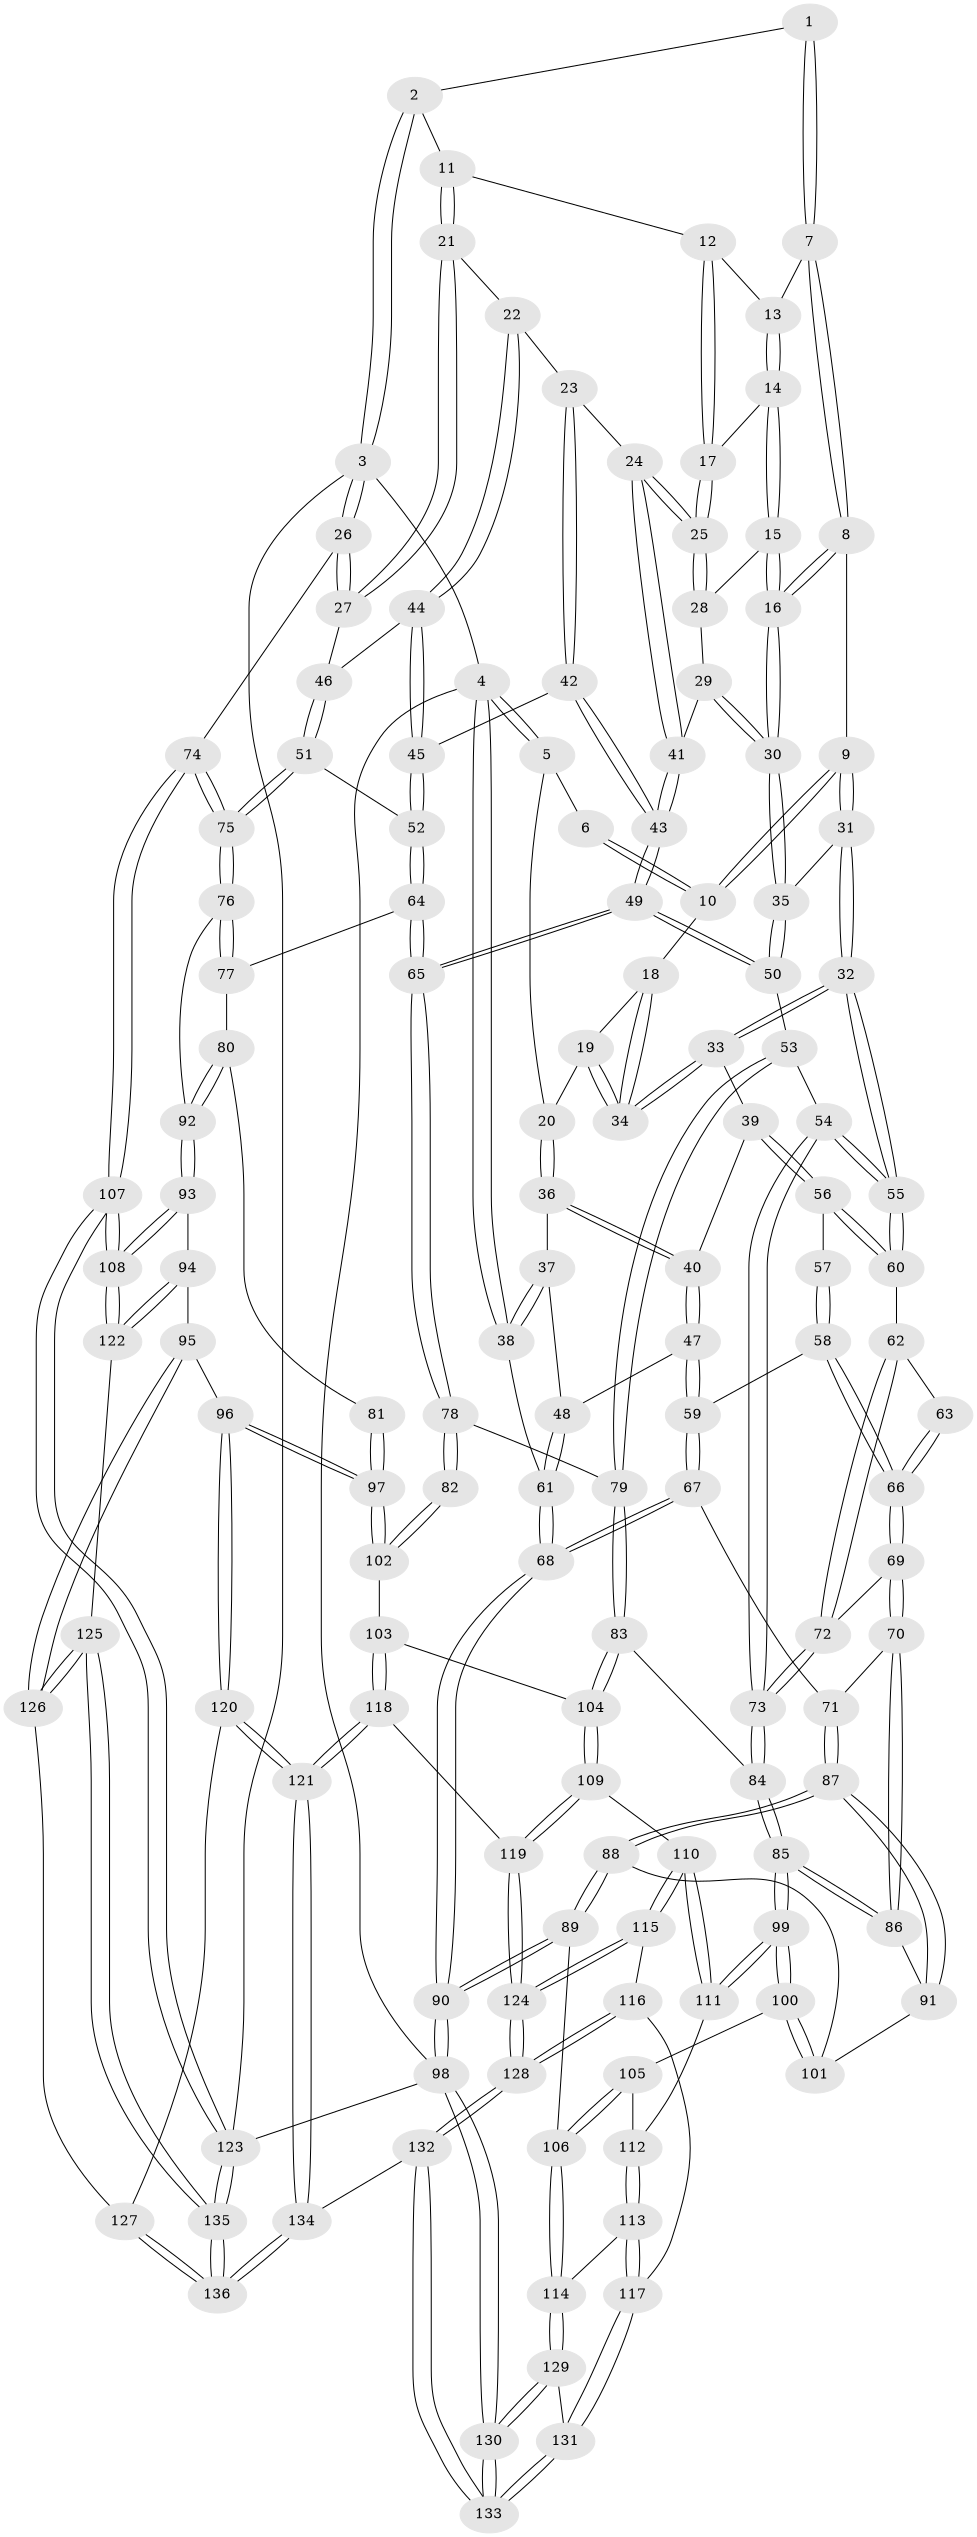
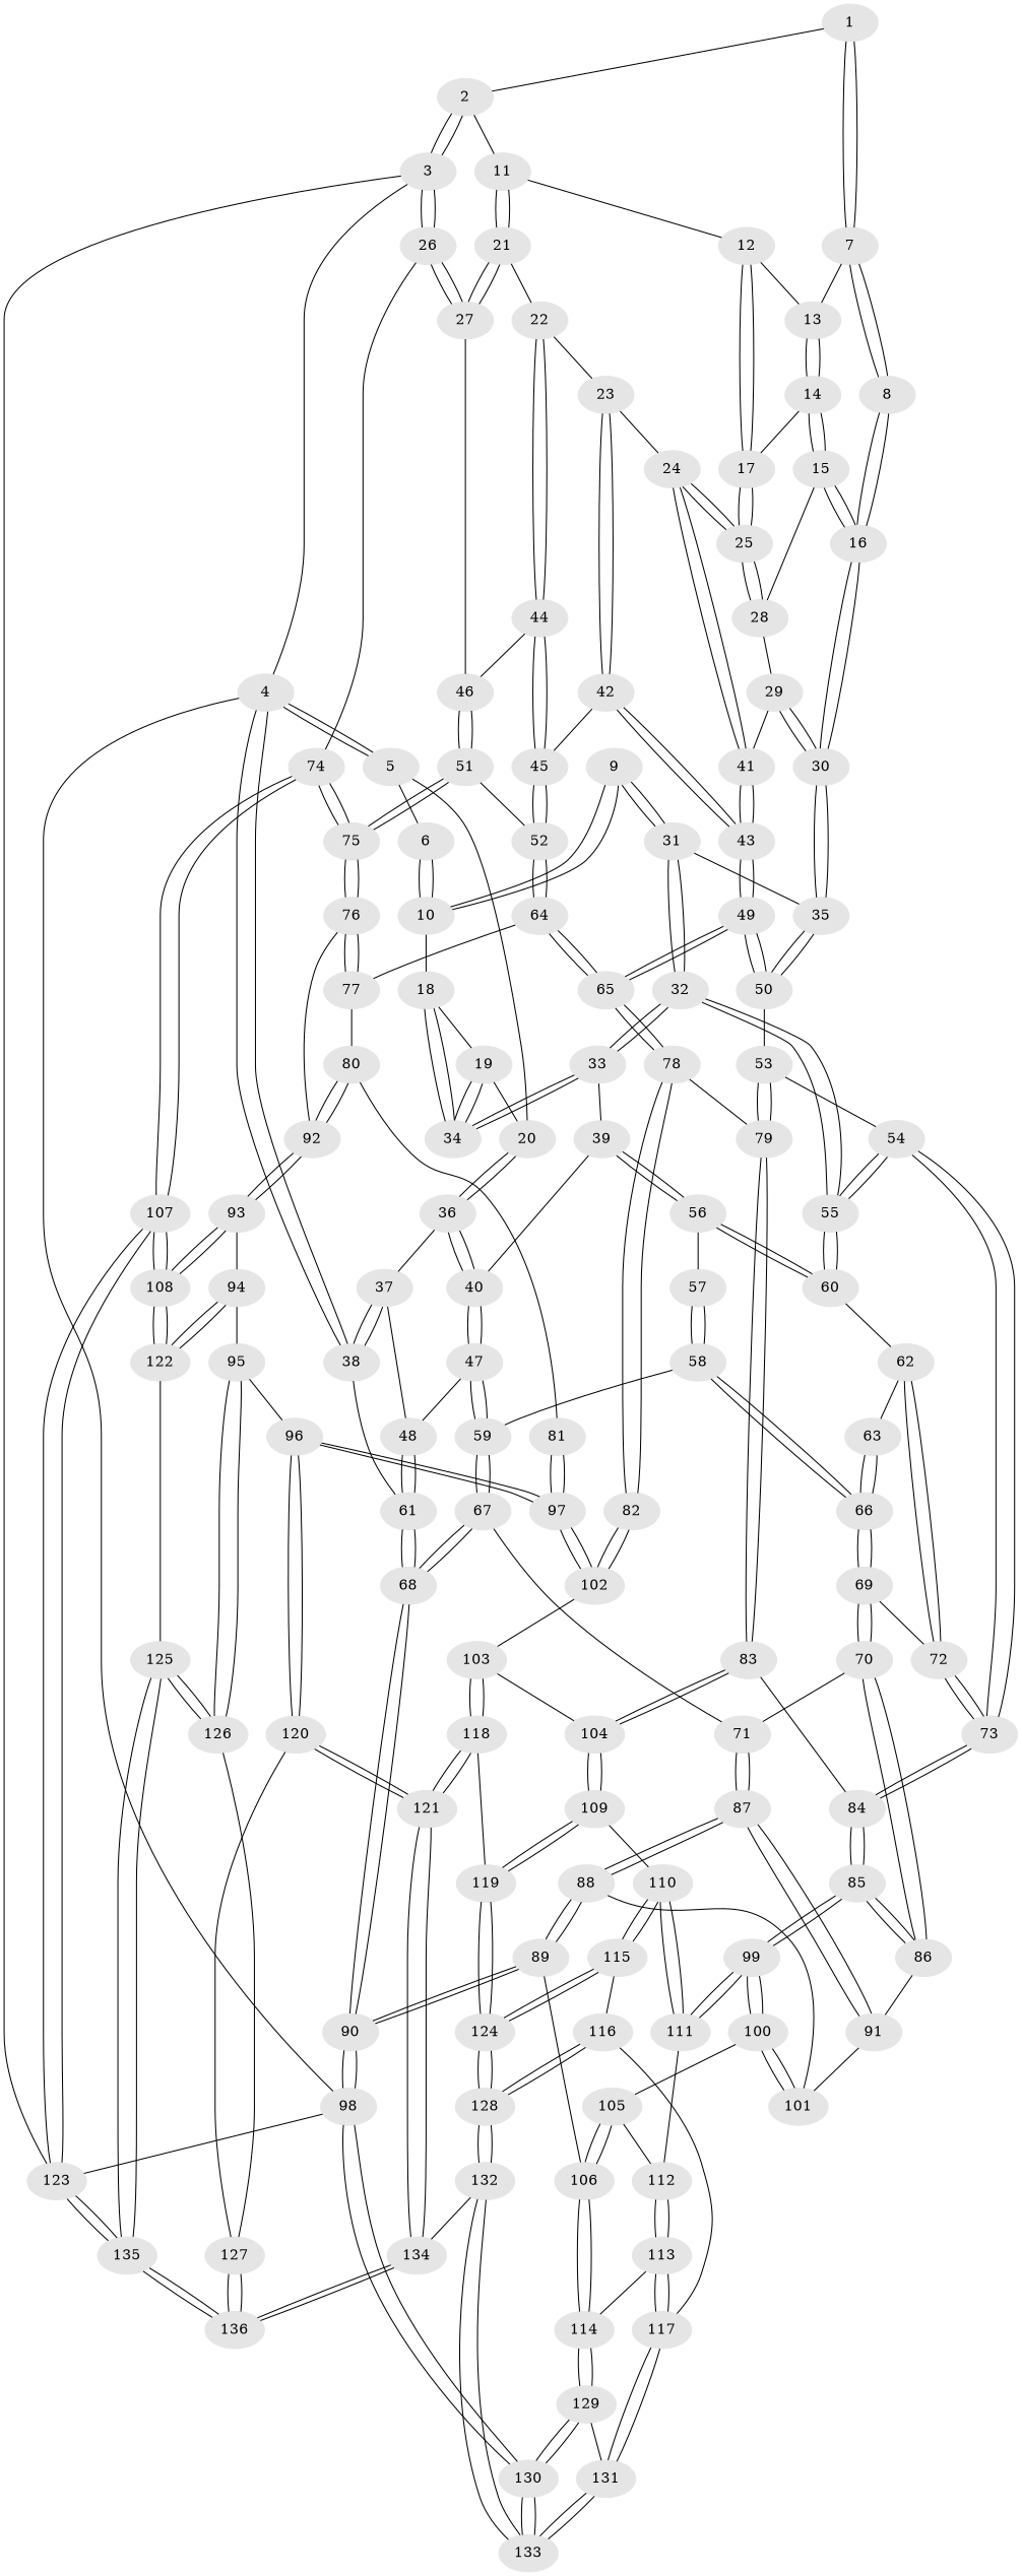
  graph {
    node [color=gray90 style=filled]
    1
    2
    7
    3
    11
    8
    13
    4
    26
    123
    12
    21
    5
    38
    98
    27
    74
    135
    6
    20
    61
    130
    10
    36
    18
    9
    16
    14
    31
    30
    35
    32
    19
    34
    17
    22
    25
    15
    28
    29
    37
    40
    23
    44
    46
    24
    42
    45
    41
    43
    75
    107
    51
    50
    33
    55
    39
    60
    56
    53
    48
    47
    68
    57
    59
    49
    52
    65
    64
    67
    78
    54
    79
    76
    77
    73
    83
    84
    62
    58
    66
    63
    69
    71
    72
    90
    80
    82
    70
    87
    86
    91
    88
    85
    108
    92
    93
    81
    102
    104
    97
    103
    109
    99
    100
    111
    101
    89
    106
    114
    94
    95
    122
    96
    126
    125
    120
    127
    121
    133
    105
    112
    118
    119
    110
    113
    129
    115
    124
    116
    117
    131
    128
    132
    134
    136
    1 -- 2
    1 -- 7
    1 -- 7
    2 -- 3
    2 -- 3
    2 -- 11
    7 -- 8
    7 -- 8
    7 -- 13
    3 -- 4
    3 -- 26
    3 -- 26
    3 -- 123
    11 -- 12
    11 -- 21
    11 -- 21
-   8 -- 9
    8 -- 16
    8 -- 16
    13 -- 14
    13 -- 14
    4 -- 5
    4 -- 5
    4 -- 38
    4 -- 38
    4 -- 98
    26 -- 27
    26 -- 27
    26 -- 74
    123 -- 135
    123 -- 135
    12 -- 13
    12 -- 17
    12 -- 17
    21 -- 27
    21 -- 27
    21 -- 22
    5 -- 6
    5 -- 20
    38 -- 61
    98 -- 123
    98 -- 130
    98 -- 130
    27 -- 46
    74 -- 75
    74 -- 75
    74 -- 107
    74 -- 107
    135 -- 136
    135 -- 136
    6 -- 10
    6 -- 10
    20 -- 36
    20 -- 36
    61 -- 68
    61 -- 68
    130 -- 133
    130 -- 133
    10 -- 18
    36 -- 37
    36 -- 40
    36 -- 40
    18 -- 19
    18 -- 34
    18 -- 34
    9 -- 10
    9 -- 10
    9 -- 31
    9 -- 31
    16 -- 30
    16 -- 30
    14 -- 17
    14 -- 15
    14 -- 15
    31 -- 35
    31 -- 32
    31 -- 32
    30 -- 35
    30 -- 35
    35 -- 50
    35 -- 50
    32 -- 33
    32 -- 33
    32 -- 55
    32 -- 55
    19 -- 20
    19 -- 34
    19 -- 34
    17 -- 25
    17 -- 25
    22 -- 23
    22 -- 44
    22 -- 44
    25 -- 28
    25 -- 28
    15 -- 16
    15 -- 16
    15 -- 28
    28 -- 29
    29 -- 30
    29 -- 30
    29 -- 41
    37 -- 38
    37 -- 38
    37 -- 48
    40 -- 47
    40 -- 47
    23 -- 24
    23 -- 42
    23 -- 42
    44 -- 46
    44 -- 45
    44 -- 45
    46 -- 51
    46 -- 51
    24 -- 25
    24 -- 25
    24 -- 41
    24 -- 41
    42 -- 45
    42 -- 43
    42 -- 43
    45 -- 52
    45 -- 52
    41 -- 43
    41 -- 43
    43 -- 49
    43 -- 49
    75 -- 76
    75 -- 76
    107 -- 123
    107 -- 123
    107 -- 108
    107 -- 108
    51 -- 75
    51 -- 75
    51 -- 52
    50 -- 53
    33 -- 34
    33 -- 34
    33 -- 39
    55 -- 60
    55 -- 60
    39 -- 40
    39 -- 56
    39 -- 56
    60 -- 62
    56 -- 60
    56 -- 60
    56 -- 57
    53 -- 54
    53 -- 79
    53 -- 79
    48 -- 61
    48 -- 61
    47 -- 48
    47 -- 59
    47 -- 59
    68 -- 90
    68 -- 90
    57 -- 58
    57 -- 58
    59 -- 67
    59 -- 67
    49 -- 50
    49 -- 50
    49 -- 65
    49 -- 65
    52 -- 64
    52 -- 64
    65 -- 78
    65 -- 78
    64 -- 65
    64 -- 65
    64 -- 77
    67 -- 68
    67 -- 68
    67 -- 71
    78 -- 79
    78 -- 82
    78 -- 82
    54 -- 55
    54 -- 55
    54 -- 73
    54 -- 73
    79 -- 83
    79 -- 83
    76 -- 77
    76 -- 77
    76 -- 92
    77 -- 80
    73 -- 84
    73 -- 84
    83 -- 84
    83 -- 104
    83 -- 104
    84 -- 85
    84 -- 85
    62 -- 63
    62 -- 72
    62 -- 72
    58 -- 59
    58 -- 66
    58 -- 66
    66 -- 69
    66 -- 69
    63 -- 66
    63 -- 66
    69 -- 72
    69 -- 70
    69 -- 70
    71 -- 87
    71 -- 87
    72 -- 73
    72 -- 73
    90 -- 98
    90 -- 98
    80 -- 92
    80 -- 92
    80 -- 81
    82 -- 102
    82 -- 102
    70 -- 71
    70 -- 86
    70 -- 86
    87 -- 91
    87 -- 91
    87 -- 88
    87 -- 88
    86 -- 91
    91 -- 101
    88 -- 101
    88 -- 89
    88 -- 89
    85 -- 86
    85 -- 86
    85 -- 99
    85 -- 99
    108 -- 122
    108 -- 122
    92 -- 93
    92 -- 93
    93 -- 108
    93 -- 108
    93 -- 94
    81 -- 97
    81 -- 97
    102 -- 103
    104 -- 109
    104 -- 109
    97 -- 102
    97 -- 102
    103 -- 104
    103 -- 118
    103 -- 118
    109 -- 119
    109 -- 119
    109 -- 110
    99 -- 100
    99 -- 100
    99 -- 111
    99 -- 111
    100 -- 101
    100 -- 101
    100 -- 105
    111 -- 112
    89 -- 90
    89 -- 90
    89 -- 106
    106 -- 114
    106 -- 114
    114 -- 129
    114 -- 129
    94 -- 95
    94 -- 122
    94 -- 122
    95 -- 96
    95 -- 126
    95 -- 126
    122 -- 125
    96 -- 97
    96 -- 97
    96 -- 120
    96 -- 120
    126 -- 127
    125 -- 135
    125 -- 135
    125 -- 126
    125 -- 126
    120 -- 127
    120 -- 121
    120 -- 121
    127 -- 136
    127 -- 136
    121 -- 134
    121 -- 134
    105 -- 106
    105 -- 106
    105 -- 112
    112 -- 113
    112 -- 113
    118 -- 121
    118 -- 121
    118 -- 119
    119 -- 124
    119 -- 124
    110 -- 111
    110 -- 111
    110 -- 115
    110 -- 115
    113 -- 114
    113 -- 117
    113 -- 117
    129 -- 130
    129 -- 130
    129 -- 131
    115 -- 124
    115 -- 124
    115 -- 116
    124 -- 128
    124 -- 128
    116 -- 117
    116 -- 128
    116 -- 128
    117 -- 131
    117 -- 131
    131 -- 133
    131 -- 133
    128 -- 132
    128 -- 132
    132 -- 133
    132 -- 133
    132 -- 134
    134 -- 136
    134 -- 136
  }
